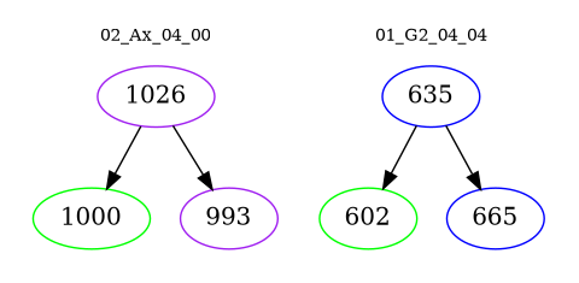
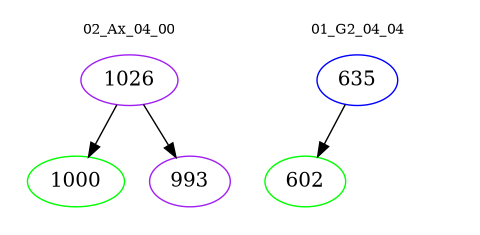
  digraph {
    node [color=purple]
    edge [color=black]
    n1 [label=1026]
    n2 [color=green label=1000]
    n3 [label=993]
    n4 [color=blue label=635]
    n5 [color=green label=602]
-   n6 [color=blue label=665]
    subgraph cluster_1 {
      color=white
      fontsize=10
      label="02_Ax_04_00"
      n1
      n2
      n3
    }
    subgraph cluster_2 {
      color=white
      fontsize=10
      label="01_G2_04_04"
      n4
      n5
-     n6
    }
    n1 -> n2
    n1 -> n3
    n4 -> n5
-   n4 -> n6
  }
